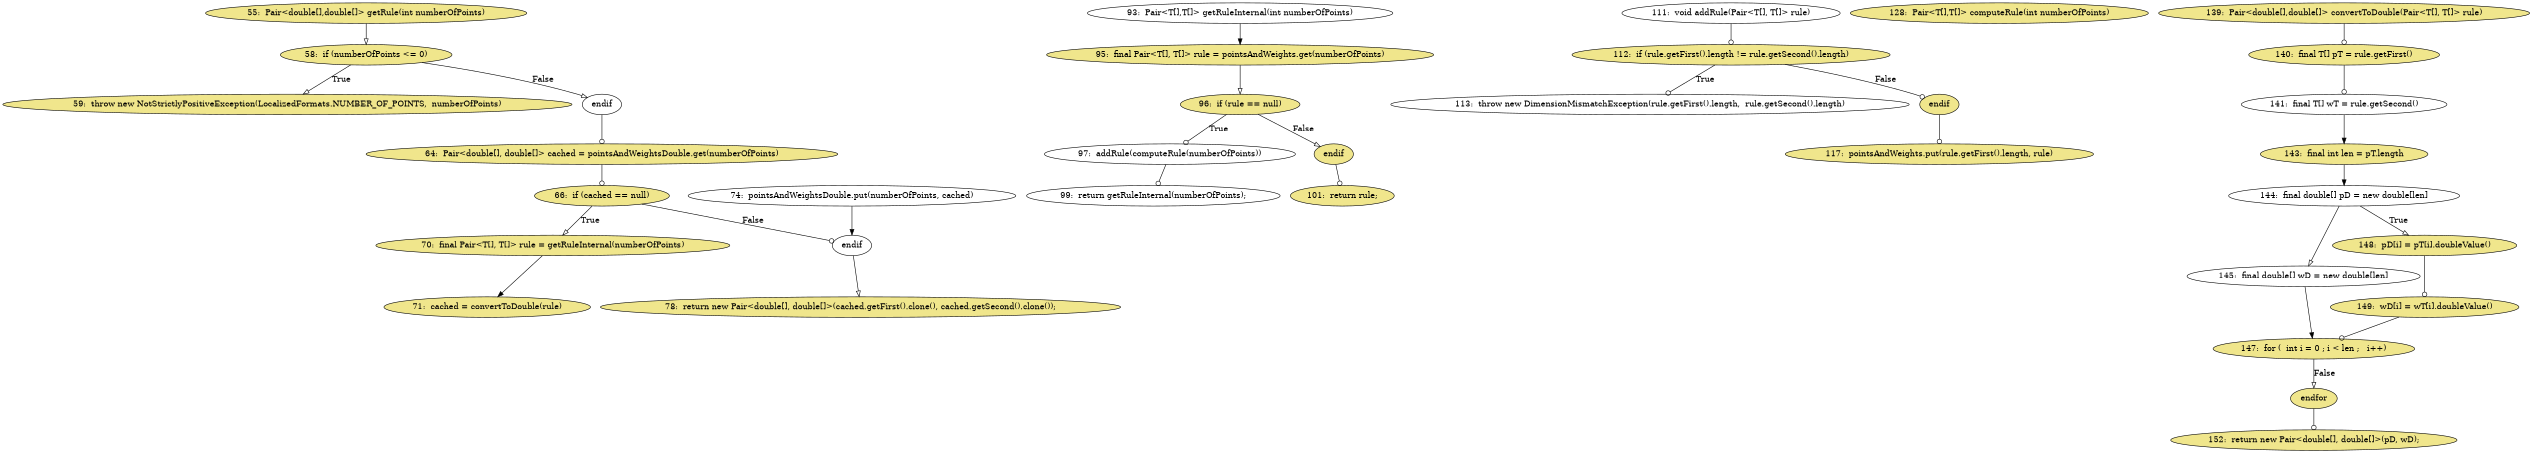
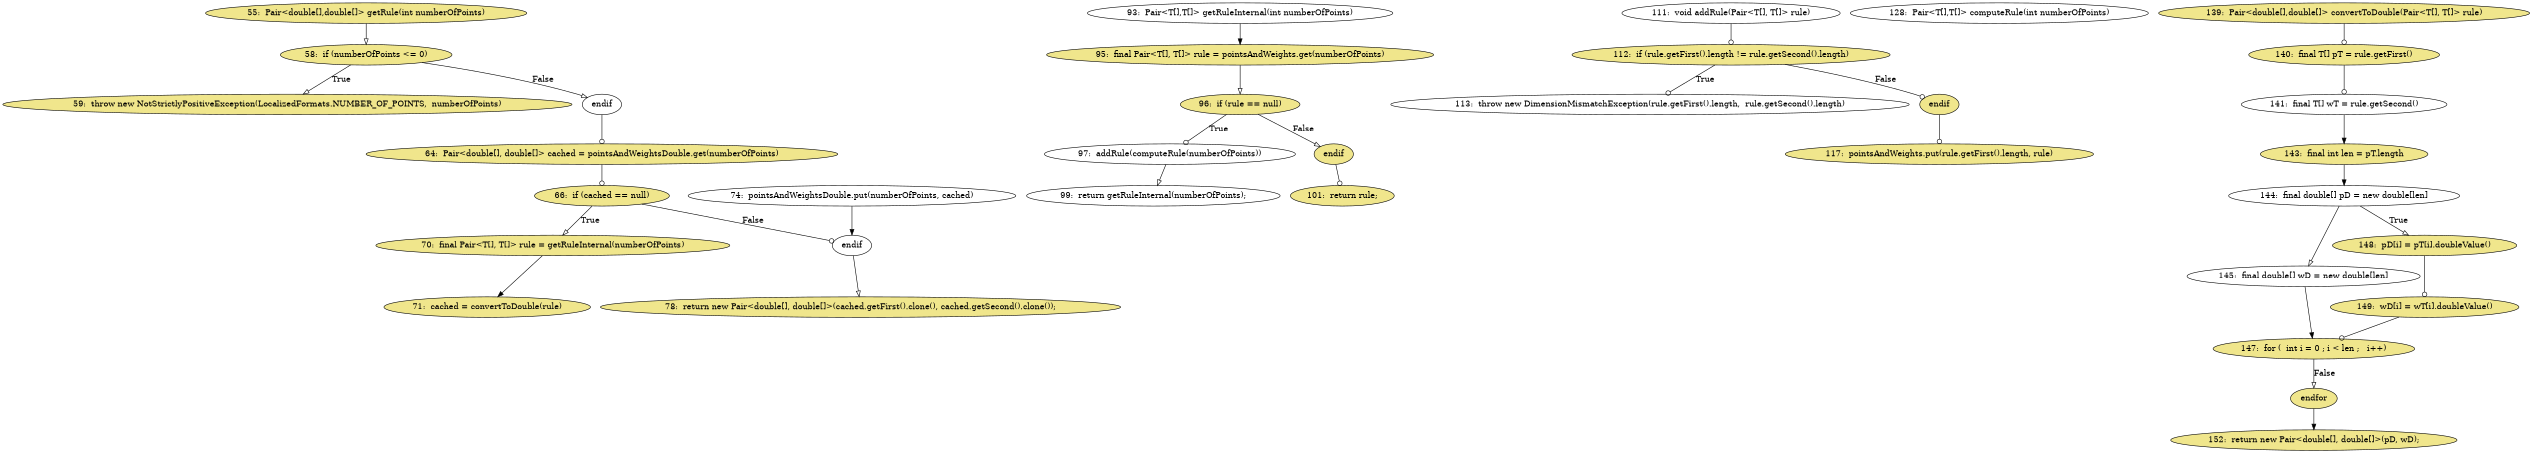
  digraph {
    node [fillcolor=khaki style=filled]
    edge [arrowhead=odot]
    n1 [label="55:  Pair<double[],double[]> getRule(int numberOfPoints)"]
    n2 [label="58:  if (numberOfPoints <= 0)"]
    n3 [label="59:  throw new NotStrictlyPositiveException(LocalizedFormats.NUMBER_OF_POINTS,  numberOfPoints)"]
    n4 [fillcolor=white label=endif]
    n5 [label="64:  Pair<double[], double[]> cached = pointsAndWeightsDouble.get(numberOfPoints)"]
    n6 [label="66:  if (cached == null)"]
    n7 [label="70:  final Pair<T[], T[]> rule = getRuleInternal(numberOfPoints)"]
    n8 [fillcolor=white label=endif]
    n9 [label="71:  cached = convertToDouble(rule)"]
    n10 [label="78:  return new Pair<double[], double[]>(cached.getFirst().clone(), cached.getSecond().clone());"]
    n11 [fillcolor=white label="74:  pointsAndWeightsDouble.put(numberOfPoints, cached)"]
    n12 [fillcolor=white label="93:  Pair<T[],T[]> getRuleInternal(int numberOfPoints)"]
    n13 [label="95:  final Pair<T[], T[]> rule = pointsAndWeights.get(numberOfPoints)"]
    n14 [label="96:  if (rule == null)"]
    n15 [fillcolor=white label="97:  addRule(computeRule(numberOfPoints))"]
    n16 [label=endif]
    n17 [fillcolor=white label="99:  return getRuleInternal(numberOfPoints);"]
    n18 [label="101:  return rule;"]
    n19 [fillcolor=white label="111:  void addRule(Pair<T[], T[]> rule)"]
    n20 [label="112:  if (rule.getFirst().length != rule.getSecond().length)"]
    n21 [fillcolor=white label="113:  throw new DimensionMismatchException(rule.getFirst().length,  rule.getSecond().length)"]
    n22 [label=endif]
    n23 [label="117:  pointsAndWeights.put(rule.getFirst().length, rule)"]
-   n24 [label="128:  Pair<T[],T[]> computeRule(int numberOfPoints)"]
+   n24 [fillcolor=white label="128:  Pair<T[],T[]> computeRule(int numberOfPoints)"]
    n25 [label="139:  Pair<double[],double[]> convertToDouble(Pair<T[], T[]> rule)"]
    n26 [label="140:  final T[] pT = rule.getFirst()"]
    n27 [fillcolor=white label="141:  final T[] wT = rule.getSecond()"]
    n28 [label="143:  final int len = pT.length"]
    n29 [fillcolor=white label="144:  final double[] pD = new double[len]"]
    n30 [fillcolor=white label="145:  final double[] wD = new double[len]"]
    n31 [label="148:  pD[i] = pT[i].doubleValue()"]
    n32 [label="147:  for (  int i = 0 ; i < len ;   i++)"]
    n33 [label=endfor]
    n34 [label="152:  return new Pair<double[], double[]>(pD, wD);"]
    n35 [label="149:  wD[i] = wT[i].doubleValue()"]
    n1 -> n2 [arrowhead=onormal]
    n2 -> n3 [arrowhead=onormal label=True]
    n2 -> n4 [arrowhead=onormal label=False]
    n4 -> n5
    n5 -> n6
    n6 -> n7 [arrowhead=onormal label=True]
    n6 -> n8 [label=False]
    n7 -> n9 [arrowhead=normal]
    n8 -> n10 [arrowhead=onormal]
    n11 -> n8 [arrowhead=normal]
    n12 -> n13 [arrowhead=normal]
    n13 -> n14 [arrowhead=onormal]
    n14 -> n15 [label=True]
    n14 -> n16 [arrowhead=onormal label=False]
-   n15 -> n17
+   n15 -> n17 [arrowhead=onormal]
    n16 -> n18
    n19 -> n20
    n20 -> n21 [label=True]
    n20 -> n22 [label=False]
    n22 -> n23
    n25 -> n26
    n26 -> n27
    n27 -> n28 [arrowhead=normal]
    n28 -> n29 [arrowhead=normal]
    n29 -> n30 [arrowhead=onormal]
    n29 -> n31 [arrowhead=onormal label=True]
    n30 -> n32 [arrowhead=normal]
    n31 -> n35
    n32 -> n33 [arrowhead=onormal label=False]
-   n33 -> n34
+   n33 -> n34 [arrowhead=normal]
    n35 -> n32
  }
